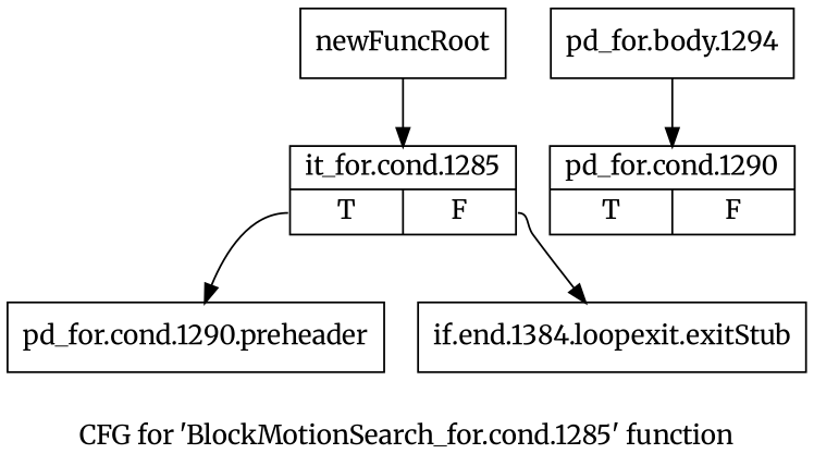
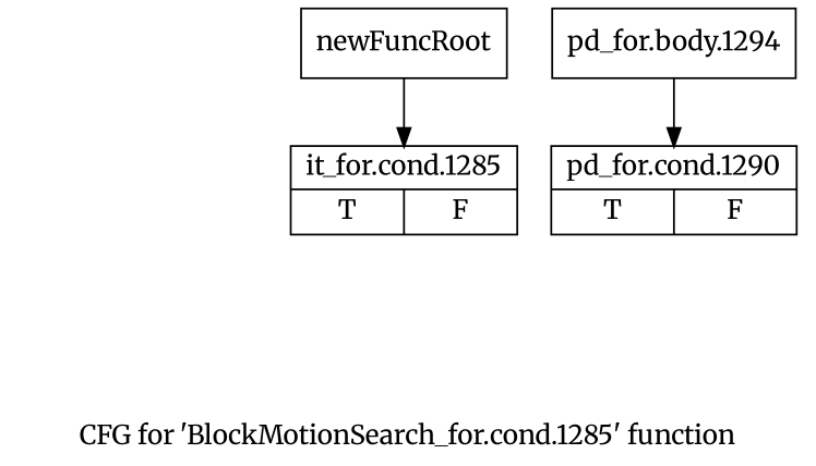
  digraph {
    fontname=Merriweather
    label="CFG for 'BlockMotionSearch_for.cond.1285' function"
    node [fontname=Merriweather shape=record]
    edge [fontname=Merriweather]
    n1 [label="{newFuncRoot}"]
    n2 [label="{it_for.cond.1285|{<s0>T|<s1>F}}"]
-   n3 [label="{if.end.1384.loopexit.exitStub}"]
-   n4 [label="{pd_for.cond.1290.preheader}"]
    n5 [label="{pd_for.cond.1290|{<s0>T|<s1>F}}"]
    n6 [label="{pd_for.body.1294}"]
    n1 -> n2
-   n2 -> n3 [tailport=s1]
-   n2 -> n4 [tailport=s0]
    n6 -> n5
  }
